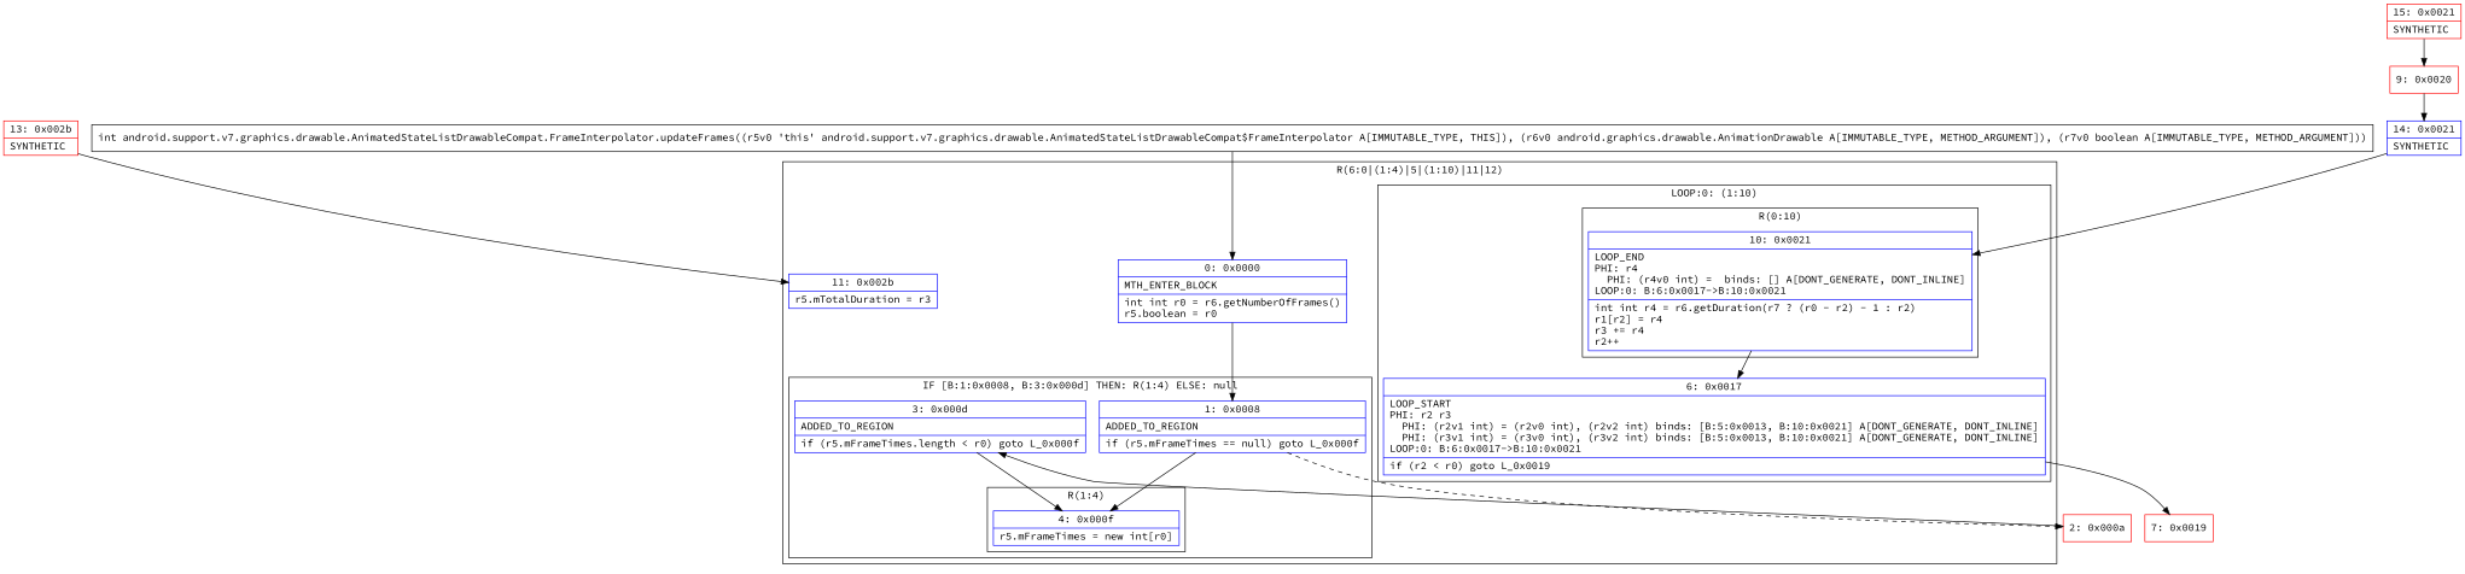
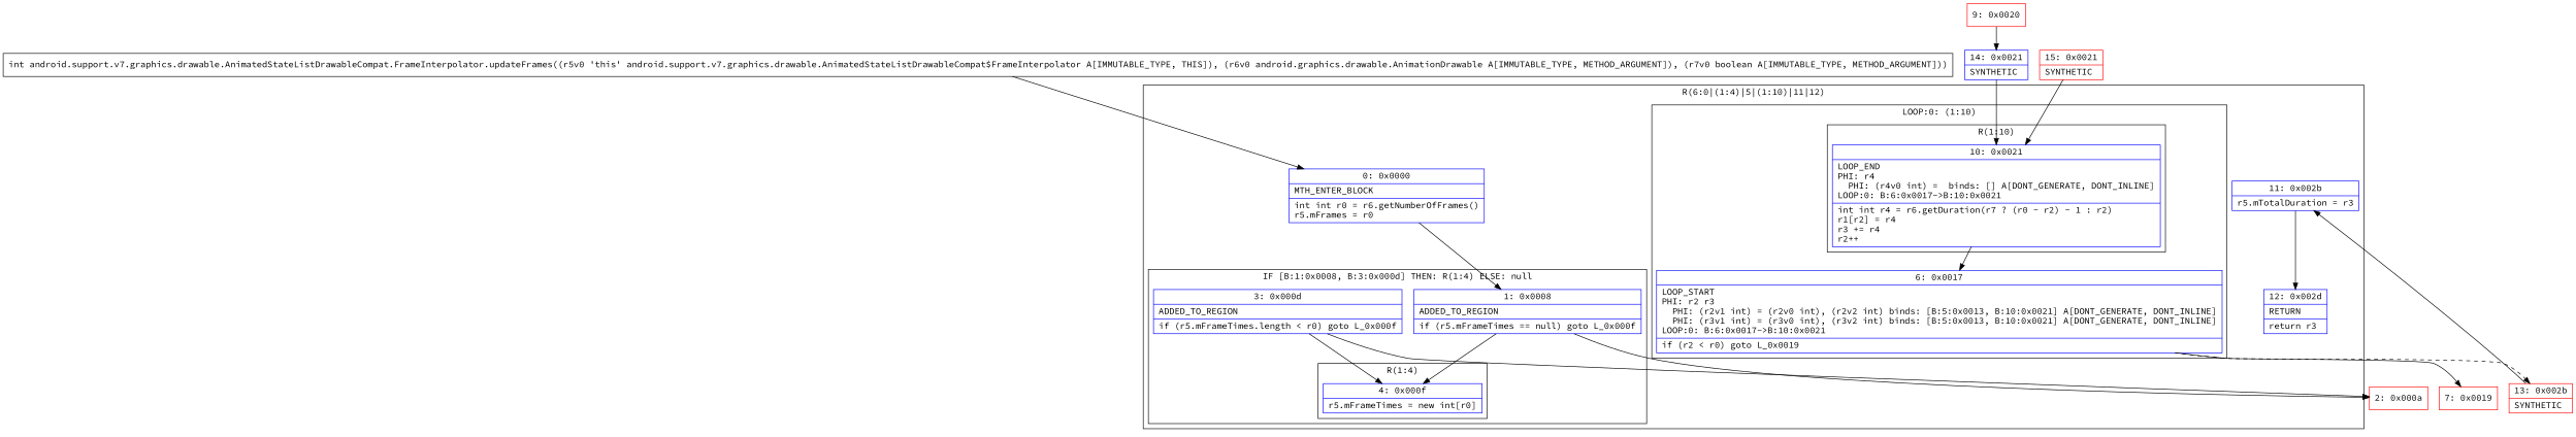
  digraph {
    fontname="Source Code Pro"
    node [color=blue fontname="Source Code Pro" shape=record]
    edge [fontname="Source Code Pro"]
    n1 [label="{4\:\ 0x000f|r5.mFrameTimes = new int[r0]\l}"]
    n2 [label="{1\:\ 0x0008|ADDED_TO_REGION\l|if (r5.mFrameTimes == null) goto L_0x000f\l}"]
    n3 [label="{3\:\ 0x000d|ADDED_TO_REGION\l|if (r5.mFrameTimes.length \< r0) goto L_0x000f\l}"]
    n4 [label="{10\:\ 0x0021|LOOP_END\lPHI: r4 \l  PHI: (r4v0 int) =  binds: [] A[DONT_GENERATE, DONT_INLINE]\lLOOP:0: B:6:0x0017\-\>B:10:0x0021\l|int int r4 = r6.getDuration(r7 ? (r0 \- r2) \- 1 : r2)\lr1[r2] = r4\lr3 += r4\lr2++\l}"]
    n5 [label="{6\:\ 0x0017|LOOP_START\lPHI: r2 r3 \l  PHI: (r2v1 int) = (r2v0 int), (r2v2 int) binds: [B:5:0x0013, B:10:0x0021] A[DONT_GENERATE, DONT_INLINE]\l  PHI: (r3v1 int) = (r3v0 int), (r3v2 int) binds: [B:5:0x0013, B:10:0x0021] A[DONT_GENERATE, DONT_INLINE]\lLOOP:0: B:6:0x0017\-\>B:10:0x0021\l|if (r2 \< r0) goto L_0x0019\l}"]
-   n6 [label="{0\:\ 0x0000|MTH_ENTER_BLOCK\l|int int r0 = r6.getNumberOfFrames()\lr5.boolean = r0\l}"]
+   n6 [label="{0\:\ 0x0000|MTH_ENTER_BLOCK\l|int int r0 = r6.getNumberOfFrames()\lr5.mFrames = r0\l}"]
    n7 [label="{11\:\ 0x002b|r5.mTotalDuration = r3\l}"]
+   n8 [label="{12\:\ 0x002d|RETURN\l|return r3\l}"]
    n9 [color=red label="{2\:\ 0x000a}"]
    n10 [color=red label="{7\:\ 0x0019}"]
    n11 [color=red label="{13\:\ 0x002b|SYNTHETIC\l}"]
    n12 [color=red label="{9\:\ 0x0020}"]
    n13 [label="{14\:\ 0x0021|SYNTHETIC\l}"]
    n14 [color=red label="{15\:\ 0x0021|SYNTHETIC\l}"]
    n15 [label="{int android.support.v7.graphics.drawable.AnimatedStateListDrawableCompat.FrameInterpolator.updateFrames((r5v0 'this' android.support.v7.graphics.drawable.AnimatedStateListDrawableCompat$FrameInterpolator A[IMMUTABLE_TYPE, THIS]), (r6v0 android.graphics.drawable.AnimationDrawable A[IMMUTABLE_TYPE, METHOD_ARGUMENT]), (r7v0 boolean A[IMMUTABLE_TYPE, METHOD_ARGUMENT])) }" color=""]
    subgraph cluster_1 {
      label="R(6:0|(1:4)|5|(1:10)|11|12)"
      n6
      n7
+     n8
      subgraph cluster_2 {
        label="IF [B:1:0x0008, B:3:0x000d] THEN: R(1:4) ELSE: null"
        n2
        n3
        subgraph cluster_3 {
          label="R(1:4)"
          n1
        }
      }
      subgraph cluster_4 {
        label="LOOP:0: (1:10)"
        n5
        subgraph cluster_5 {
-         label="R(0:10)"
+         label="R(1:10)"
          n4
        }
      }
    }
    n2 -> n1
-   n2 -> n9 [style=dashed]
+   n2 -> n9 [style=solid]
    n3 -> n1
    n4 -> n5
    n5 -> n10
+   n5 -> n11 [style=dashed]
    n6 -> n2
-   n9 -> n3
+   n7 -> n8
+   n3 -> n9
    n11 -> n7
    n12 -> n13
    n13 -> n4
-   n14 -> n12
+   n14 -> n4
    n15 -> n6
  }
